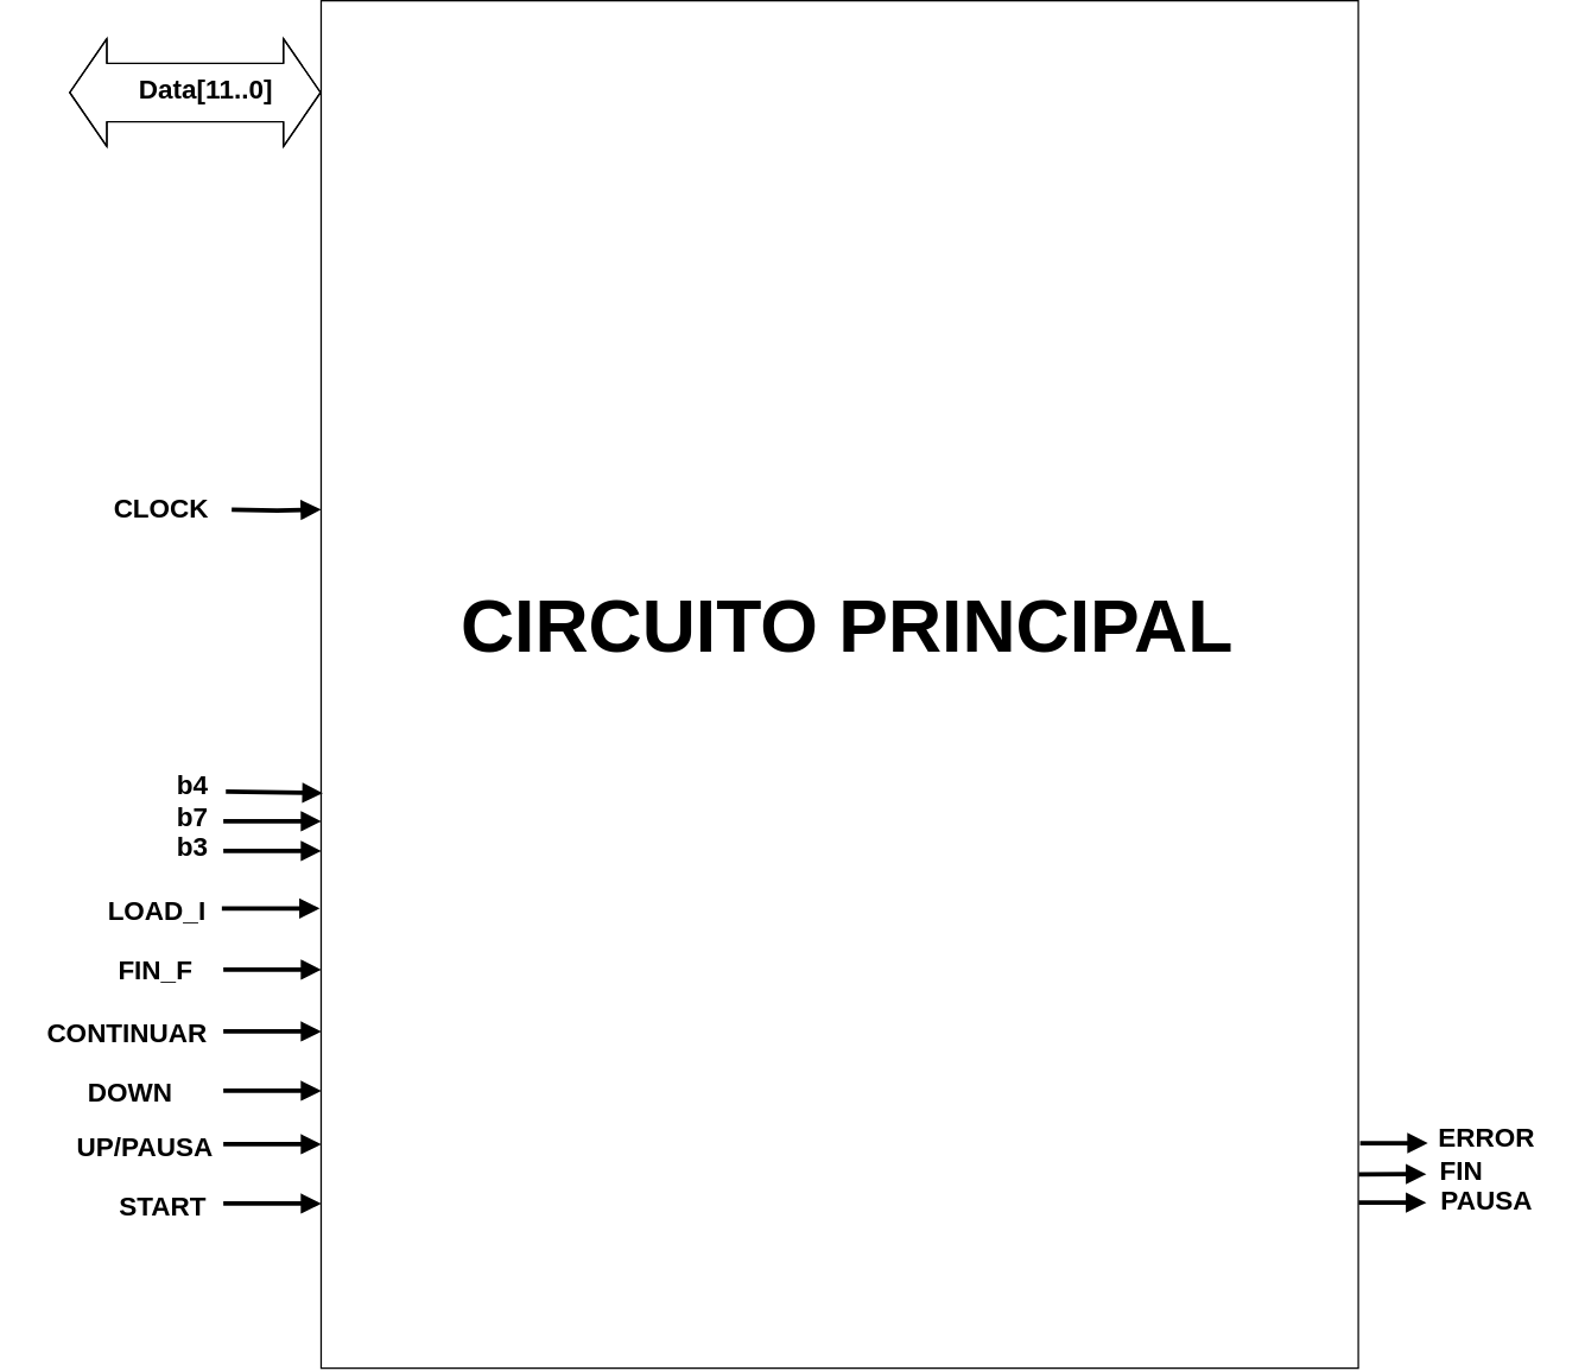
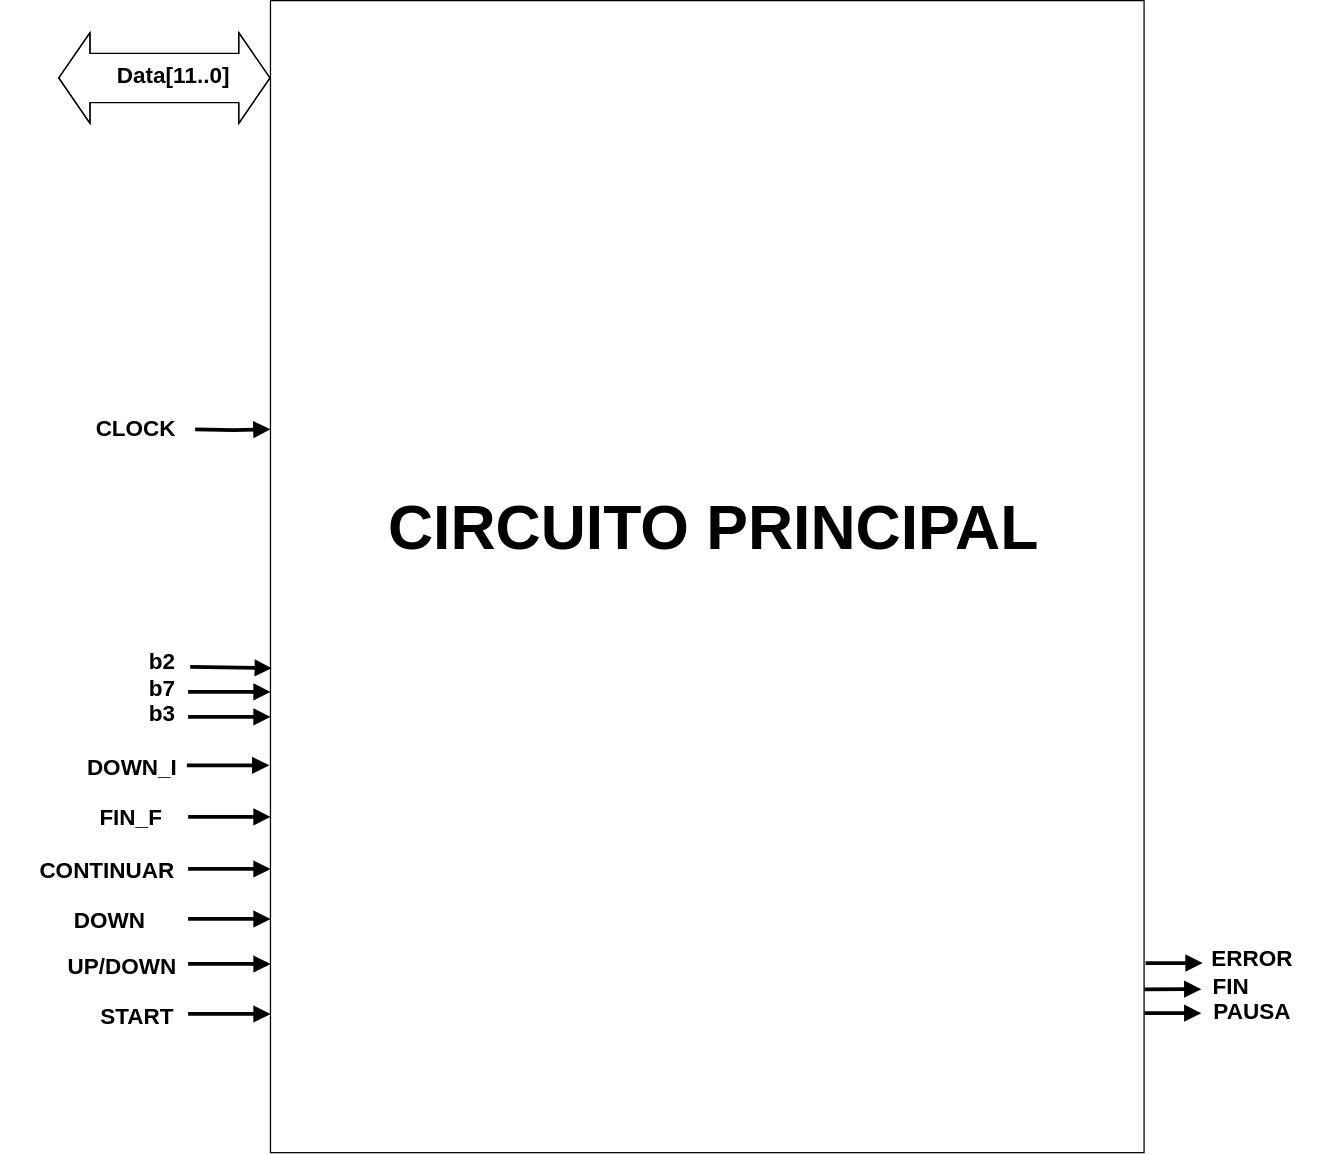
  <mxCell id="0" />
  <mxCell id="1" parent="0" />
  <mxCell id="2" value="" style="rounded=0;whiteSpace=wrap;html=1;rotation=90;movable=0;resizable=0;rotatable=0;deletable=0;editable=0;locked=1;connectable=0;" vertex="1" parent="1"><mxGeometry x="104.51" y="70.38" width="921.62" height="698.88" as="geometry" /></mxCell>
  <mxCell id="3" value="" style="shape=flexArrow;endArrow=block;html=1;rounded=0;startArrow=block;strokeWidth=1;startSize=8;fillColor=none;width=39.31;startWidth=32.329;endWidth=32.329;endSize=8;endFill=0;movable=1;resizable=1;rotatable=1;deletable=1;editable=1;locked=0;connectable=1;" edge="1" parent="1"><mxGeometry width="50" height="50" relative="1" as="geometry"><mxPoint x="46" y="20.88" as="sourcePoint" /><mxPoint x="216" y="20.88" as="targetPoint" /><Array as="points"><mxPoint x="166" y="20.88" /></Array></mxGeometry></mxCell>
  <mxCell id="4" value="&lt;font style=&quot;font-size: 18px;&quot;&gt;&lt;b&gt;Data[11..0]&lt;/b&gt;&lt;/font&gt;" style="edgeLabel;html=1;align=center;verticalAlign=middle;resizable=0;points=[];" connectable="0" vertex="1" parent="3"><mxGeometry x="-0.101" y="4" relative="1" as="geometry"><mxPoint x="15" y="2" as="offset" /></mxGeometry></mxCell>
- <mxCell id="5" value="&lt;font style=&quot;font-size: 18px;&quot;&gt;&lt;b&gt;LOAD_I&lt;/b&gt;&lt;/font&gt;" style="text;html=1;align=center;verticalAlign=middle;resizable=1;points=[];autosize=1;strokeColor=none;fillColor=none;movable=1;rotatable=1;deletable=1;editable=1;locked=0;connectable=1;" vertex="1" parent="1"><mxGeometry x="60" y="553" width="90" height="40" as="geometry" /></mxCell>
+ <mxCell id="5" value="&lt;font style=&quot;font-size: 18px;&quot;&gt;&lt;b&gt;DOWN_I&lt;/b&gt;&lt;/font&gt;" style="text;html=1;align=center;verticalAlign=middle;resizable=1;points=[];autosize=1;strokeColor=none;fillColor=none;movable=1;rotatable=1;deletable=1;editable=1;locked=0;connectable=1;" vertex="1" parent="1"><mxGeometry x="60" y="553" width="90" height="40" as="geometry" /></mxCell>
  <mxCell id="6" value="&lt;div&gt;&lt;font style=&quot;font-size: 18px;&quot;&gt;&lt;b&gt;FIN_F&lt;/b&gt;&lt;/font&gt;&lt;/div&gt;" style="text;html=1;align=center;verticalAlign=middle;resizable=1;points=[];autosize=1;strokeColor=none;fillColor=none;movable=1;rotatable=1;deletable=1;editable=1;locked=0;connectable=1;" vertex="1" parent="1"><mxGeometry x="54" y="593" width="100" height="40" as="geometry" /></mxCell>
  <mxCell id="7" value="&lt;font style=&quot;font-size: 18px;&quot;&gt;&lt;b&gt;CONTINUAR&lt;/b&gt;&lt;/font&gt;" style="text;html=1;align=center;verticalAlign=middle;resizable=1;points=[];autosize=1;strokeColor=none;fillColor=none;movable=1;rotatable=1;deletable=1;editable=1;locked=0;connectable=1;" vertex="1" parent="1"><mxGeometry x="20" y="634.88" width="130" height="40" as="geometry" /></mxCell>
  <mxCell id="8" value="&lt;font style=&quot;font-size: 18px;&quot;&gt;&lt;b&gt;DOWN&lt;/b&gt;&lt;/font&gt;" style="text;html=1;align=center;verticalAlign=middle;resizable=1;points=[];autosize=1;strokeColor=none;fillColor=none;movable=1;rotatable=1;deletable=1;editable=1;locked=0;connectable=1;" vertex="1" parent="1"><mxGeometry x="21.62" y="674.88" width="130" height="40" as="geometry" /></mxCell>
  <mxCell id="9" value="&lt;font style=&quot;font-size: 18px;&quot;&gt;&lt;b&gt;CLOCK&lt;/b&gt;&lt;/font&gt;" style="text;html=1;align=center;verticalAlign=middle;resizable=1;points=[];autosize=1;strokeColor=none;fillColor=none;movable=1;rotatable=1;deletable=1;editable=1;locked=0;connectable=1;" vertex="1" parent="1"><mxGeometry x="63" y="282" width="90" height="40" as="geometry" /></mxCell>
- <mxCell id="10" value="&lt;font style=&quot;font-size: 18px;&quot;&gt;&lt;b&gt;UP/PAUSA&lt;/b&gt;&lt;/font&gt;" style="text;html=1;align=center;verticalAlign=middle;resizable=1;points=[];autosize=1;strokeColor=none;fillColor=none;movable=1;rotatable=1;deletable=1;editable=1;locked=0;connectable=1;" vertex="1" parent="1"><mxGeometry x="41.62" y="711.88" width="110" height="40" as="geometry" /></mxCell>
+ <mxCell id="10" value="&lt;font style=&quot;font-size: 18px;&quot;&gt;&lt;b&gt;UP/DOWN&lt;/b&gt;&lt;/font&gt;" style="text;html=1;align=center;verticalAlign=middle;resizable=1;points=[];autosize=1;strokeColor=none;fillColor=none;movable=1;rotatable=1;deletable=1;editable=1;locked=0;connectable=1;" vertex="1" parent="1"><mxGeometry x="41.62" y="711.88" width="110" height="40" as="geometry" /></mxCell>
  <mxCell id="11" value="&lt;font style=&quot;font-size: 18px;&quot;&gt;&lt;b&gt;START&lt;/b&gt;&lt;/font&gt;" style="text;html=1;align=center;verticalAlign=middle;resizable=1;points=[];autosize=1;strokeColor=none;fillColor=none;movable=1;rotatable=1;deletable=1;editable=1;locked=0;connectable=1;" vertex="1" parent="1"><mxGeometry x="69" y="751.88" width="80" height="40" as="geometry" /></mxCell>
  <mxCell id="12" value="&lt;font style=&quot;font-size: 18px;&quot;&gt;&lt;b&gt;ERROR&lt;/b&gt;&lt;/font&gt;" style="text;html=1;align=center;verticalAlign=middle;resizable=1;points=[];autosize=1;strokeColor=none;fillColor=none;movable=1;rotatable=1;deletable=1;editable=1;locked=0;connectable=1;" vertex="1" parent="1"><mxGeometry x="955.62" y="705.88" width="90" height="40" as="geometry" /></mxCell>
  <mxCell id="13" value="&lt;font style=&quot;font-size: 18px;&quot;&gt;&lt;b&gt;FIN&lt;/b&gt;&lt;/font&gt;" style="text;html=1;align=center;verticalAlign=middle;resizable=1;points=[];autosize=1;strokeColor=none;fillColor=none;movable=1;rotatable=1;deletable=1;editable=1;locked=0;connectable=1;" vertex="1" parent="1"><mxGeometry x="958.75" y="728" width="50" height="40" as="geometry" /></mxCell>
  <mxCell id="14" value="&lt;font style=&quot;font-size: 18px;&quot;&gt;&lt;b&gt;PAUSA&lt;/b&gt;&lt;/font&gt;" style="text;html=1;align=center;verticalAlign=middle;resizable=1;points=[];autosize=1;strokeColor=none;fillColor=none;movable=1;rotatable=1;deletable=1;editable=1;locked=0;connectable=1;" vertex="1" parent="1"><mxGeometry x="955.62" y="747.88" width="90" height="40" as="geometry" /></mxCell>
  <mxCell id="15" value="&lt;b&gt;&lt;font style=&quot;font-size: 50px;&quot;&gt;CIRCUITO PRINCIPAL&lt;/font&gt;&lt;/b&gt;" style="text;html=1;align=center;verticalAlign=middle;resizable=1;points=[];autosize=1;strokeColor=none;fillColor=none;movable=1;rotatable=1;deletable=1;editable=1;locked=0;connectable=1;" vertex="1" parent="1"><mxGeometry x="295" y="345" width="550" height="70" as="geometry" /></mxCell>
  <mxCell id="16" value="" style="endArrow=block;html=1;rounded=0;strokeColor=default;endFill=1;strokeWidth=3;movable=1;resizable=1;rotatable=1;deletable=1;editable=1;locked=0;connectable=1;" edge="1" parent="1"><mxGeometry width="50" height="50" relative="1" as="geometry"><mxPoint x="915" y="750" as="sourcePoint" /><mxPoint x="960.62" y="749.81" as="targetPoint" /></mxGeometry></mxCell>
  <mxCell id="17" value="" style="endArrow=block;html=1;rounded=0;strokeColor=default;endFill=1;strokeWidth=3;movable=1;resizable=1;rotatable=1;deletable=1;editable=1;locked=0;connectable=1;" edge="1" parent="1"><mxGeometry width="50" height="50" relative="1" as="geometry"><mxPoint x="916" y="729" as="sourcePoint" /><mxPoint x="961.62" y="728.88" as="targetPoint" /></mxGeometry></mxCell>
  <mxCell id="18" value="" style="endArrow=block;html=1;rounded=0;strokeColor=default;endFill=1;strokeWidth=3;movable=1;resizable=1;rotatable=1;deletable=1;editable=1;locked=0;connectable=1;" edge="1" parent="1"><mxGeometry width="50" height="50" relative="1" as="geometry"><mxPoint x="915" y="769" as="sourcePoint" /><mxPoint x="960.62" y="769" as="targetPoint" /></mxGeometry></mxCell>
  <mxCell id="19" value="" style="endArrow=block;html=1;rounded=0;strokeColor=default;endFill=1;strokeWidth=3;edgeStyle=orthogonalEdgeStyle;movable=1;resizable=1;rotatable=1;deletable=1;editable=1;locked=0;connectable=1;entryX=0.372;entryY=1;entryDx=0;entryDy=0;entryPerimeter=0;" edge="1" parent="1" target="2"><mxGeometry width="50" height="50" relative="1" as="geometry"><mxPoint x="155.62" y="302" as="sourcePoint" /><mxPoint x="715.62" y="242" as="targetPoint" /><Array as="points" /></mxGeometry></mxCell>
  <mxCell id="20" value="" style="endArrow=block;html=1;rounded=0;strokeColor=default;endFill=1;strokeWidth=3;movable=1;resizable=1;rotatable=1;deletable=1;editable=1;locked=0;connectable=1;" edge="1" parent="1"><mxGeometry width="50" height="50" relative="1" as="geometry"><mxPoint x="151.69" y="492" as="sourcePoint" /><mxPoint x="217" y="493" as="targetPoint" /></mxGeometry></mxCell>
- <mxCell id="21" value="&lt;font style=&quot;font-size: 18px;&quot;&gt;&lt;b&gt;b4&lt;/b&gt;&lt;/font&gt;" style="text;html=1;align=center;verticalAlign=middle;resizable=1;points=[];autosize=1;strokeColor=none;fillColor=none;movable=1;rotatable=1;deletable=1;editable=1;locked=0;connectable=1;" vertex="1" parent="1"><mxGeometry x="109" y="468" width="40" height="40" as="geometry" /></mxCell>
+ <mxCell id="21" value="&lt;font style=&quot;font-size: 18px;&quot;&gt;&lt;b&gt;b2&lt;/b&gt;&lt;/font&gt;" style="text;html=1;align=center;verticalAlign=middle;resizable=1;points=[];autosize=1;strokeColor=none;fillColor=none;movable=1;rotatable=1;deletable=1;editable=1;locked=0;connectable=1;" vertex="1" parent="1"><mxGeometry x="109" y="468" width="40" height="40" as="geometry" /></mxCell>
  <mxCell id="22" value="&lt;font style=&quot;font-size: 18px;&quot;&gt;&lt;b&gt;b7&lt;/b&gt;&lt;/font&gt;" style="text;html=1;align=center;verticalAlign=middle;resizable=1;points=[];autosize=1;strokeColor=none;fillColor=none;movable=1;rotatable=1;deletable=1;editable=1;locked=0;connectable=1;" vertex="1" parent="1"><mxGeometry x="109" y="490" width="40" height="40" as="geometry" /></mxCell>
  <mxCell id="23" value="&lt;font style=&quot;font-size: 18px;&quot;&gt;&lt;b&gt;b3&lt;/b&gt;&lt;/font&gt;" style="text;html=1;align=center;verticalAlign=middle;resizable=1;points=[];autosize=1;strokeColor=none;fillColor=none;movable=1;rotatable=1;deletable=1;editable=1;locked=0;connectable=1;" vertex="1" parent="1"><mxGeometry x="109" y="510" width="40" height="40" as="geometry" /></mxCell>
  <mxCell id="24" value="" style="endArrow=block;html=1;rounded=0;strokeColor=default;endFill=1;strokeWidth=3;movable=1;resizable=1;rotatable=1;deletable=1;editable=1;locked=0;connectable=1;" edge="1" parent="1"><mxGeometry width="50" height="50" relative="1" as="geometry"><mxPoint x="150" y="512" as="sourcePoint" /><mxPoint x="216" y="512" as="targetPoint" /></mxGeometry></mxCell>
  <mxCell id="25" value="" style="endArrow=block;html=1;rounded=0;strokeColor=default;endFill=1;strokeWidth=3;movable=1;resizable=1;rotatable=1;deletable=1;editable=1;locked=0;connectable=1;" edge="1" parent="1"><mxGeometry width="50" height="50" relative="1" as="geometry"><mxPoint x="150" y="532" as="sourcePoint" /><mxPoint x="216" y="532" as="targetPoint" /></mxGeometry></mxCell>
  <mxCell id="26" value="" style="endArrow=block;html=1;rounded=0;strokeColor=default;endFill=1;strokeWidth=3;movable=1;resizable=1;rotatable=1;deletable=1;editable=1;locked=0;connectable=1;" edge="1" parent="1"><mxGeometry width="50" height="50" relative="1" as="geometry"><mxPoint x="149" y="570.78" as="sourcePoint" /><mxPoint x="215" y="570.78" as="targetPoint" /></mxGeometry></mxCell>
  <mxCell id="27" value="" style="endArrow=block;html=1;rounded=0;strokeColor=default;endFill=1;strokeWidth=3;movable=1;resizable=1;rotatable=1;deletable=1;editable=1;locked=0;connectable=1;" edge="1" parent="1"><mxGeometry width="50" height="50" relative="1" as="geometry"><mxPoint x="150" y="612" as="sourcePoint" /><mxPoint x="216" y="612" as="targetPoint" /></mxGeometry></mxCell>
  <mxCell id="28" value="" style="endArrow=block;html=1;rounded=0;strokeColor=default;endFill=1;strokeWidth=3;movable=1;resizable=1;rotatable=1;deletable=1;editable=1;locked=0;connectable=1;" edge="1" parent="1"><mxGeometry width="50" height="50" relative="1" as="geometry"><mxPoint x="150" y="653.66" as="sourcePoint" /><mxPoint x="216" y="653.66" as="targetPoint" /></mxGeometry></mxCell>
  <mxCell id="29" value="" style="endArrow=block;html=1;rounded=0;strokeColor=default;endFill=1;strokeWidth=3;movable=1;resizable=1;rotatable=1;deletable=1;editable=1;locked=0;connectable=1;" edge="1" parent="1"><mxGeometry width="50" height="50" relative="1" as="geometry"><mxPoint x="150" y="693.66" as="sourcePoint" /><mxPoint x="216" y="693.66" as="targetPoint" /></mxGeometry></mxCell>
  <mxCell id="30" value="" style="endArrow=block;html=1;rounded=0;strokeColor=default;endFill=1;strokeWidth=3;movable=1;resizable=1;rotatable=1;deletable=1;editable=1;locked=0;connectable=1;" edge="1" parent="1"><mxGeometry width="50" height="50" relative="1" as="geometry"><mxPoint x="150" y="729.66" as="sourcePoint" /><mxPoint x="216" y="729.66" as="targetPoint" /></mxGeometry></mxCell>
  <mxCell id="31" value="" style="endArrow=block;html=1;rounded=0;strokeColor=default;endFill=1;strokeWidth=3;movable=1;resizable=1;rotatable=1;deletable=1;editable=1;locked=0;connectable=1;" edge="1" parent="1"><mxGeometry width="50" height="50" relative="1" as="geometry"><mxPoint x="150" y="769.66" as="sourcePoint" /><mxPoint x="216" y="769.66" as="targetPoint" /></mxGeometry></mxCell>
